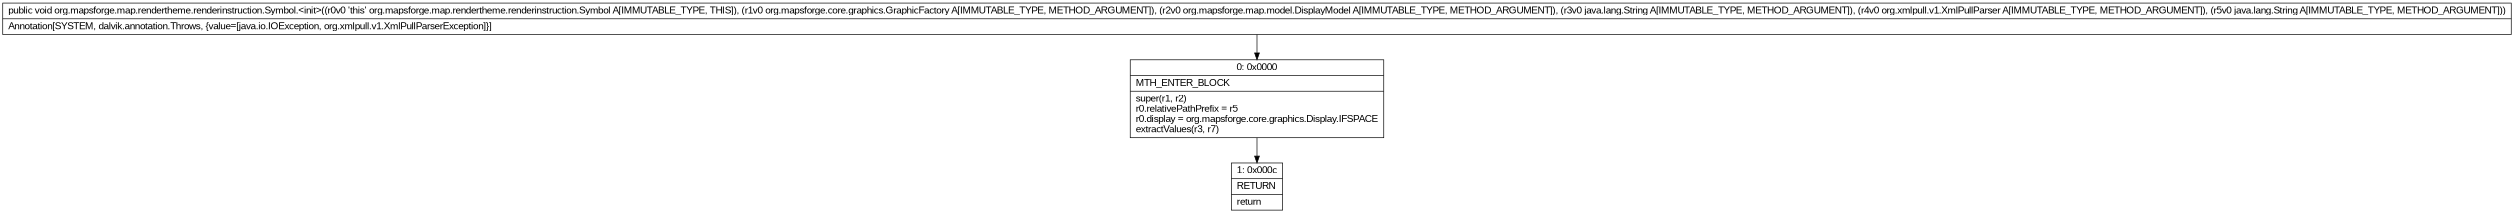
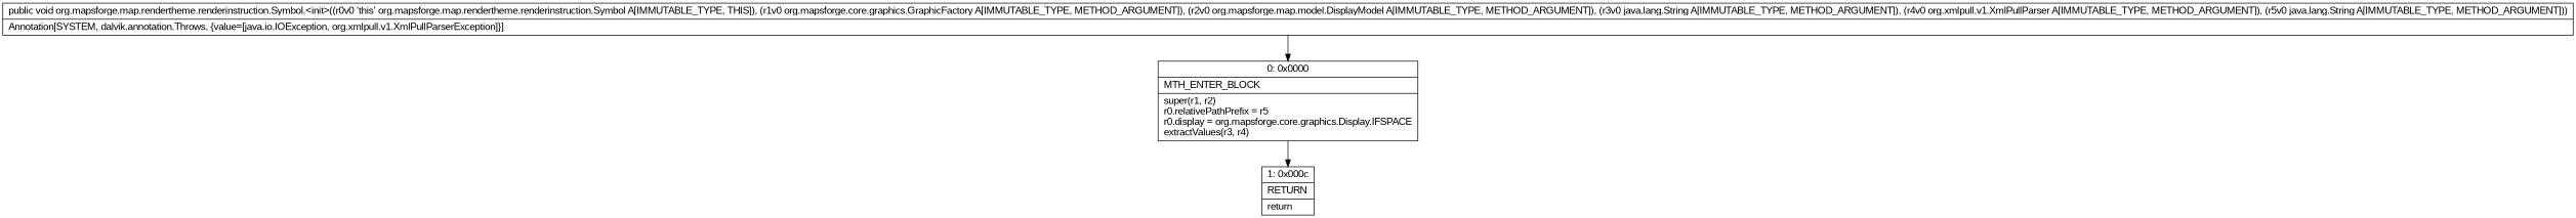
  digraph {
    fontname="Liberation Sans"
    node [shape=record fontname="Liberation Sans"]
    edge [fontname="Liberation Sans"]
-   n1 [label="{0\:\ 0x0000|MTH_ENTER_BLOCK\l|super(r1, r2)\lr0.relativePathPrefix = r5\lr0.display = org.mapsforge.core.graphics.Display.IFSPACE\lextractValues(r3, r7)\l}"]
+   n1 [label="{0\:\ 0x0000|MTH_ENTER_BLOCK\l|super(r1, r2)\lr0.relativePathPrefix = r5\lr0.display = org.mapsforge.core.graphics.Display.IFSPACE\lextractValues(r3, r4)\l}"]
    n2 [label="{1\:\ 0x000c|RETURN\l|return\l}"]
    n3 [label="{public void org.mapsforge.map.rendertheme.renderinstruction.Symbol.\<init\>((r0v0 'this' org.mapsforge.map.rendertheme.renderinstruction.Symbol A[IMMUTABLE_TYPE, THIS]), (r1v0 org.mapsforge.core.graphics.GraphicFactory A[IMMUTABLE_TYPE, METHOD_ARGUMENT]), (r2v0 org.mapsforge.map.model.DisplayModel A[IMMUTABLE_TYPE, METHOD_ARGUMENT]), (r3v0 java.lang.String A[IMMUTABLE_TYPE, METHOD_ARGUMENT]), (r4v0 org.xmlpull.v1.XmlPullParser A[IMMUTABLE_TYPE, METHOD_ARGUMENT]), (r5v0 java.lang.String A[IMMUTABLE_TYPE, METHOD_ARGUMENT]))  | Annotation[SYSTEM, dalvik.annotation.Throws, \{value=[java.io.IOException, org.xmlpull.v1.XmlPullParserException]\}]\l}"]
    n1 -> n2
    n3 -> n1
  }
